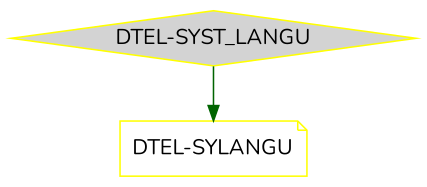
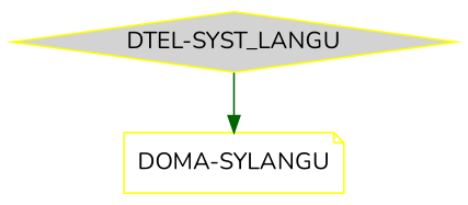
  digraph {
    fontname=Nunito
    node [color=yellow style=filled fontname=Nunito]
    "DTEL-SYST_LANGU" [shape=diamond fillcolor=lightgrey]
-   "DOMA-SYLANGU" [shape=note fillcolor=white label="DTEL-SYLANGU"]
+   "DOMA-SYLANGU" [shape=note fillcolor=white]
    "DTEL-SYST_LANGU" -> "DOMA-SYLANGU" [color=darkgreen arrowhead=normal fontname=Nunito]
  }
